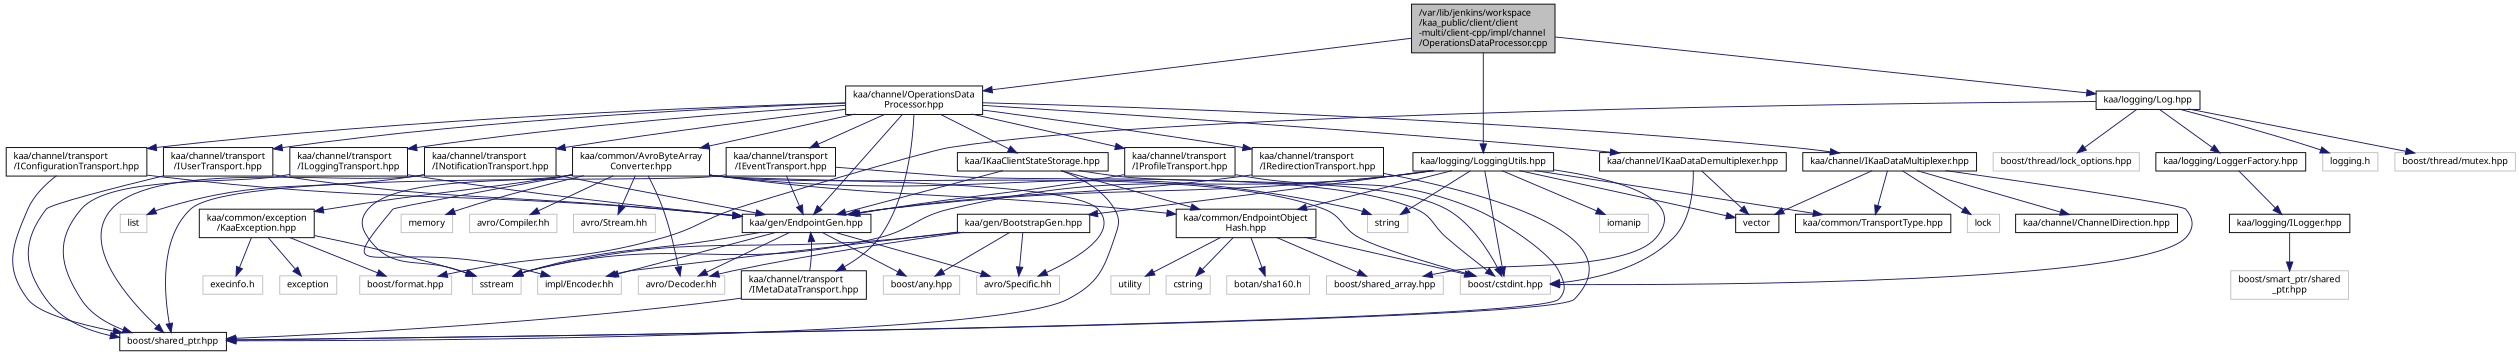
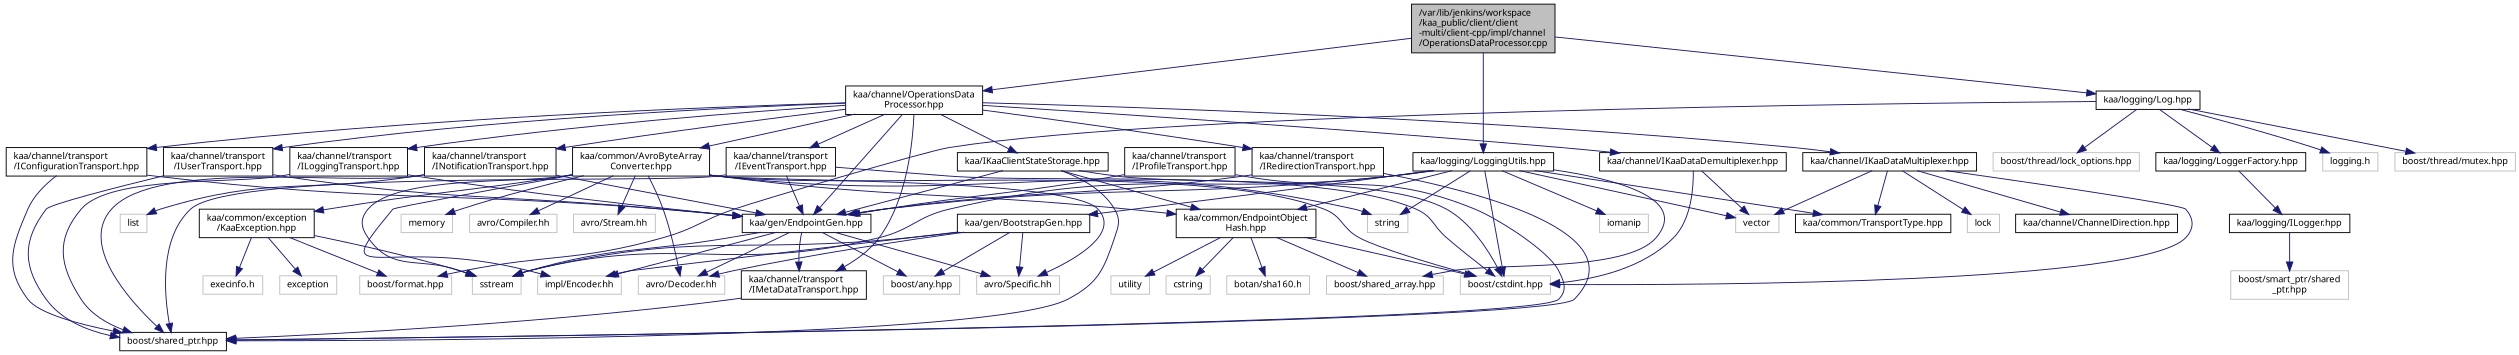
  digraph {
    fontname="Noto Sans"
    node [color=black fontname="Noto Sans" fontsize=10 shape=record]
    edge [color=midnightblue fontname="Noto Sans" fontsize=10 labelfontname=FreeSans labelfontsize=10 style=solid]
    n1 [fillcolor=grey75 fontcolor=black height=0.2 label="/var/lib/jenkins/workspace\l/kaa_public/client/client\l-multi/client-cpp/impl/channel\l/OperationsDataProcessor.cpp" style=filled width=0.4]
    n2 [height=0.2 label="kaa/channel/OperationsData\lProcessor.hpp" width=0.4]
    n3 [height=0.2 label="kaa/logging/Log.hpp" width=0.4]
    n4 [height=0.2 label="kaa/logging/LoggingUtils.hpp" width=0.4]
    n5 [height=0.2 label="kaa/channel/IKaaDataMultiplexer.hpp" width=0.4]
    n6 [height=0.2 label="kaa/channel/IKaaDataDemultiplexer.hpp" width=0.4]
    n7 [height=0.2 label="kaa/common/AvroByteArray\lConverter.hpp" width=0.4]
    n8 [height=0.2 label="kaa/gen/EndpointGen.hpp" width=0.4]
    n9 [height=0.2 label="kaa/channel/transport\l/IMetaDataTransport.hpp" width=0.4]
    n10 [height=0.2 label="kaa/channel/transport\l/IConfigurationTransport.hpp" width=0.4]
    n11 [height=0.2 label="kaa/channel/transport\l/IUserTransport.hpp" width=0.4]
    n12 [height=0.2 label="kaa/channel/transport\l/IEventTransport.hpp" width=0.4]
    n13 [height=0.2 label="kaa/channel/transport\l/ILoggingTransport.hpp" width=0.4]
    n14 [height=0.2 label="kaa/channel/transport\l/INotificationTransport.hpp" width=0.4]
    n15 [height=0.2 label="kaa/channel/transport\l/IProfileTransport.hpp" width=0.4]
    n16 [height=0.2 label="kaa/channel/transport\l/IRedirectionTransport.hpp" width=0.4]
    n17 [height=0.2 label="kaa/IKaaClientStateStorage.hpp" width=0.4]
    n18 [color=grey75 height=0.2 label="boost/format.hpp" width=0.4]
    n19 [height=0.2 label="kaa/logging/LoggerFactory.hpp" width=0.4]
    n20 [color=grey75 height=0.2 label="logging.h" width=0.4]
    n21 [color=grey75 height=0.2 label="boost/thread/mutex.hpp" width=0.4]
    n22 [color=grey75 height=0.2 label="boost/thread/lock_options.hpp" width=0.4]
    n23 [color=grey75 height=0.2 label="boost/cstdint.hpp" width=0.4]
-   n24 [height=0.2 label=vector width=0.4]
+   n24 [color=grey75 height=0.2 label=vector width=0.4]
    n25 [height=0.2 label="kaa/common/TransportType.hpp" width=0.4]
    n26 [color=grey75 height=0.2 label=string width=0.4]
    n27 [color=grey75 height=0.2 label=sstream width=0.4]
    n28 [height=0.2 label="kaa/common/EndpointObject\lHash.hpp" width=0.4]
    n29 [color=grey75 height=0.2 label="boost/shared_array.hpp" width=0.4]
    n30 [color=grey75 height=0.2 label=iomanip width=0.4]
    n31 [height=0.2 label="kaa/gen/BootstrapGen.hpp" width=0.4]
    n32 [color=grey75 height=0.2 label=lock width=0.4]
    n33 [height=0.2 label="kaa/channel/ChannelDirection.hpp" width=0.4]
    n34 [color=grey75 height=0.2 label=memory width=0.4]
    n35 [color=grey75 height=0.2 label="avro/Compiler.hh" width=0.4]
    n36 [color=grey75 height=0.2 label="avro/Specific.hh" width=0.4]
    n37 [color=grey75 height=0.2 label="avro/Stream.hh" width=0.4]
    n38 [color=grey75 height=0.2 label="impl/Encoder.hh" width=0.4]
    n39 [color=grey75 height=0.2 label="avro/Decoder.hh" width=0.4]
    n40 [height=0.2 label="kaa/common/exception\l/KaaException.hpp" width=0.4]
    n41 [color=grey75 height=0.2 label="boost/any.hpp" width=0.4]
    n42 [height=0.2 label="boost/shared_ptr.hpp" width=0.4]
    n43 [color=grey75 height=0.2 label=list width=0.4]
    n44 [color=grey75 height=0.2 label=utility width=0.4]
    n45 [color=grey75 height=0.2 label=cstring width=0.4]
    n46 [color=grey75 height=0.2 label="botan/sha160.h" width=0.4]
    n47 [color=grey75 height=0.2 label=exception width=0.4]
    n48 [color=grey75 height=0.2 label="execinfo.h" width=0.4]
    n49 [height=0.2 label="kaa/logging/ILogger.hpp" width=0.4]
    n50 [color=grey75 height=0.2 label="boost/smart_ptr/shared\l_ptr.hpp" width=0.4]
    n1 -> n2
    n1 -> n3
    n1 -> n4
    n2 -> n5
    n2 -> n6
    n2 -> n7
    n2 -> n8
    n2 -> n9
    n2 -> n10
    n2 -> n11
    n2 -> n12
    n2 -> n13
    n2 -> n14
-   n2 -> n15
    n2 -> n16
    n2 -> n17
    n3 -> n18
    n3 -> n19
    n3 -> n20
    n3 -> n21
    n3 -> n22
    n4 -> n8
    n4 -> n23
    n4 -> n24
    n4 -> n25
    n4 -> n26
    n4 -> n27
    n4 -> n28
    n4 -> n29
    n4 -> n30
    n4 -> n31
    n5 -> n23
    n5 -> n24
    n5 -> n25
    n5 -> n32
    n5 -> n33
    n6 -> n23
    n6 -> n24
    n7 -> n23
    n7 -> n26
    n7 -> n27
    n7 -> n28
    n7 -> n34
    n7 -> n35
    n7 -> n36
    n7 -> n37
    n7 -> n38
    n7 -> n39
    n7 -> n40
    n8 -> n27
    n8 -> n36
    n8 -> n38
    n8 -> n39
    n8 -> n41
-   n9 -> n8
+   n8 -> n9
    n9 -> n42
    n10 -> n8
    n10 -> n42
    n11 -> n8
    n11 -> n42
    n12 -> n8
    n12 -> n23
    n12 -> n42
    n13 -> n8
    n13 -> n42
    n14 -> n8
    n14 -> n42
    n14 -> n43
    n15 -> n8
    n15 -> n42
    n16 -> n8
    n16 -> n42
    n17 -> n8
    n17 -> n23
    n17 -> n28
    n17 -> n42
    n19 -> n49
    n28 -> n23
    n28 -> n29
    n28 -> n44
    n28 -> n45
    n28 -> n46
    n31 -> n27
    n31 -> n36
    n31 -> n38
    n31 -> n39
    n31 -> n41
    n40 -> n18
    n40 -> n27
    n40 -> n47
    n40 -> n48
    n49 -> n50
  }
